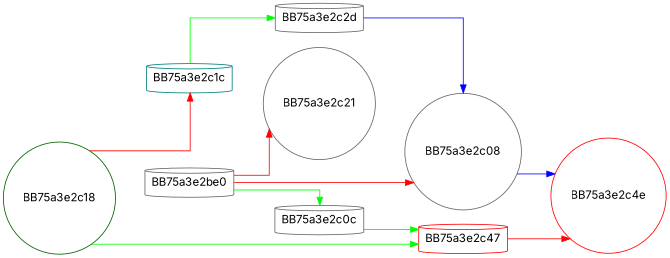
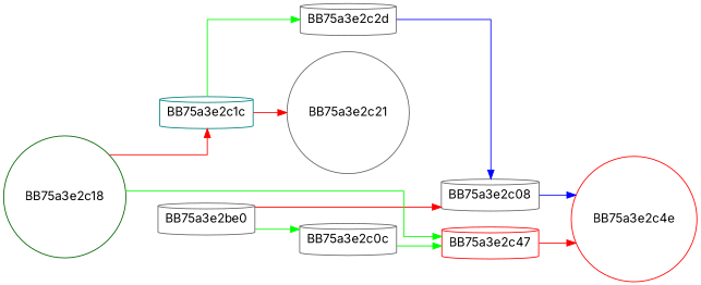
  digraph {
    fontname=Inter
    rankdir=LR
    splines=ortho
    node [color=gray40 fontname=Inter shape=cylinder]
    edge [color=green fontname=Inter]
    BB75a3e2be0
    BB75a3e2c0c
-   BB75a3e2c08 [shape=circle]
+   BB75a3e2c08
    BB75a3e2c47 [color=red]
    BB75a3e2c4e [color=red shape=circle]
    BB75a3e2c18 [color=darkgreen shape=circle]
    BB75a3e2c1c [color=teal]
    BB75a3e2c2d
    BB75a3e2c21 [shape=circle]
    BB75a3e2be0 -> BB75a3e2c0c
    BB75a3e2be0 -> BB75a3e2c08 [color=red]
    BB75a3e2c0c -> BB75a3e2c47
    BB75a3e2c08 -> BB75a3e2c4e [color=blue]
    BB75a3e2c47 -> BB75a3e2c4e [color=red]
    BB75a3e2c18 -> BB75a3e2c47
    BB75a3e2c18 -> BB75a3e2c1c [color=red]
    BB75a3e2c1c -> BB75a3e2c2d
-   BB75a3e2be0 -> BB75a3e2c21 [color=red]
+   BB75a3e2c1c -> BB75a3e2c21 [color=red]
    BB75a3e2c2d -> BB75a3e2c08 [color=blue]
  }
